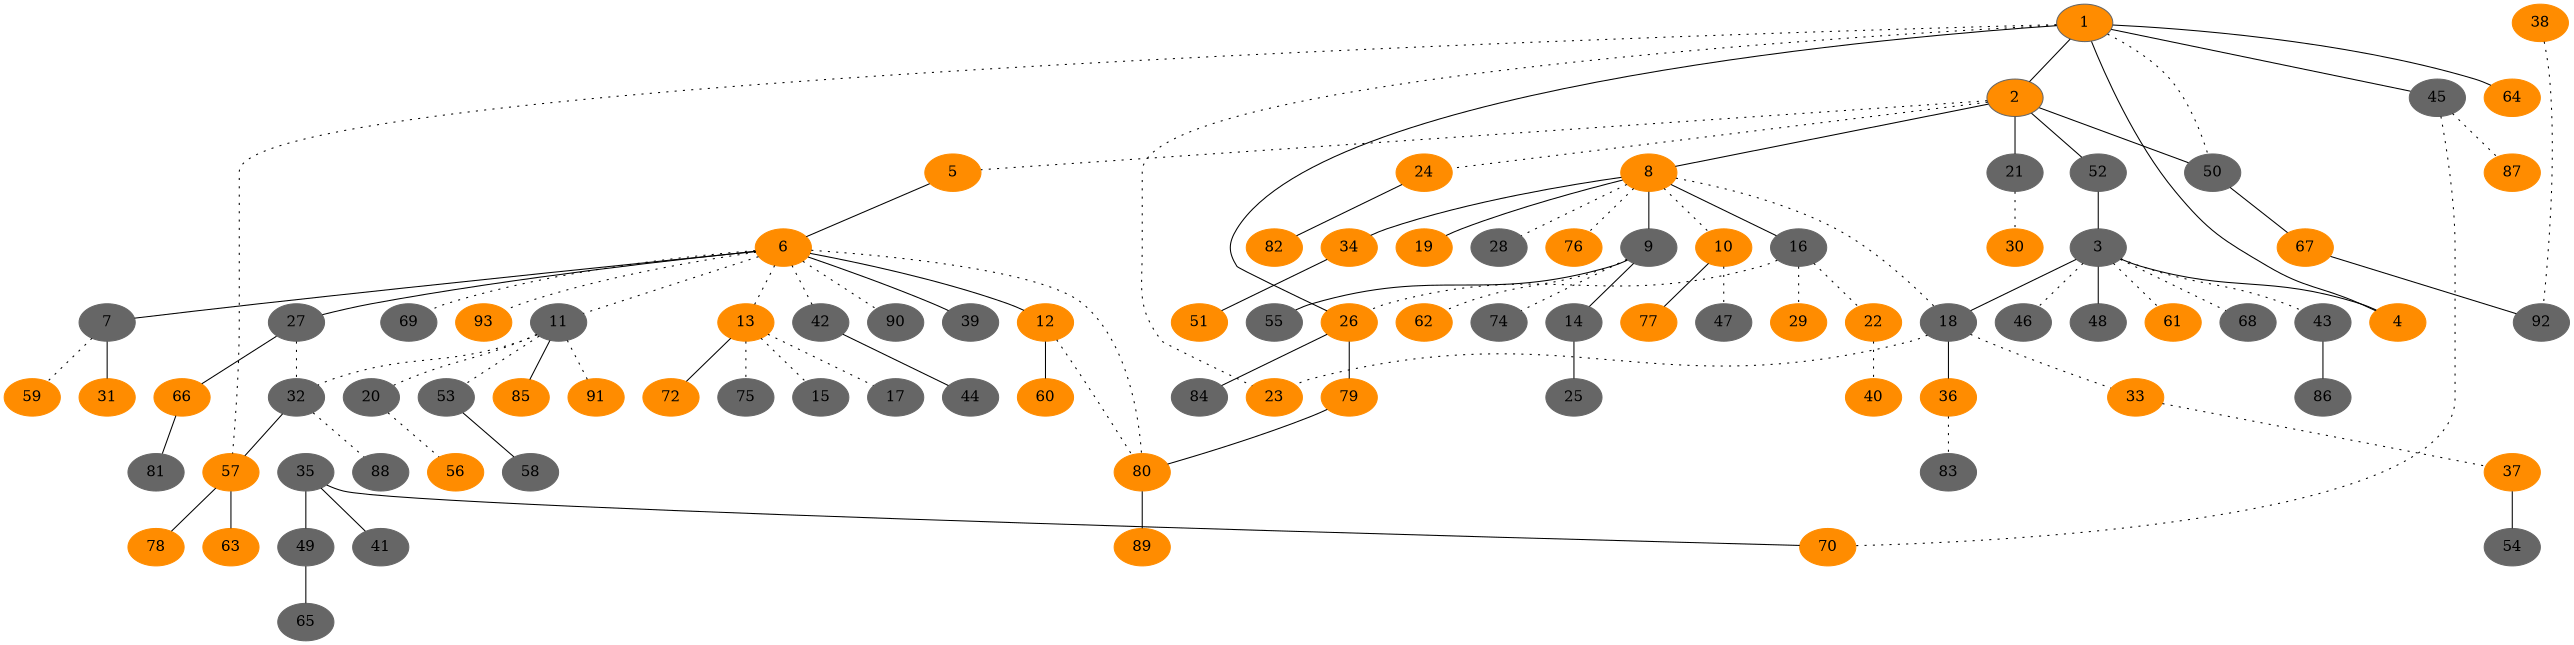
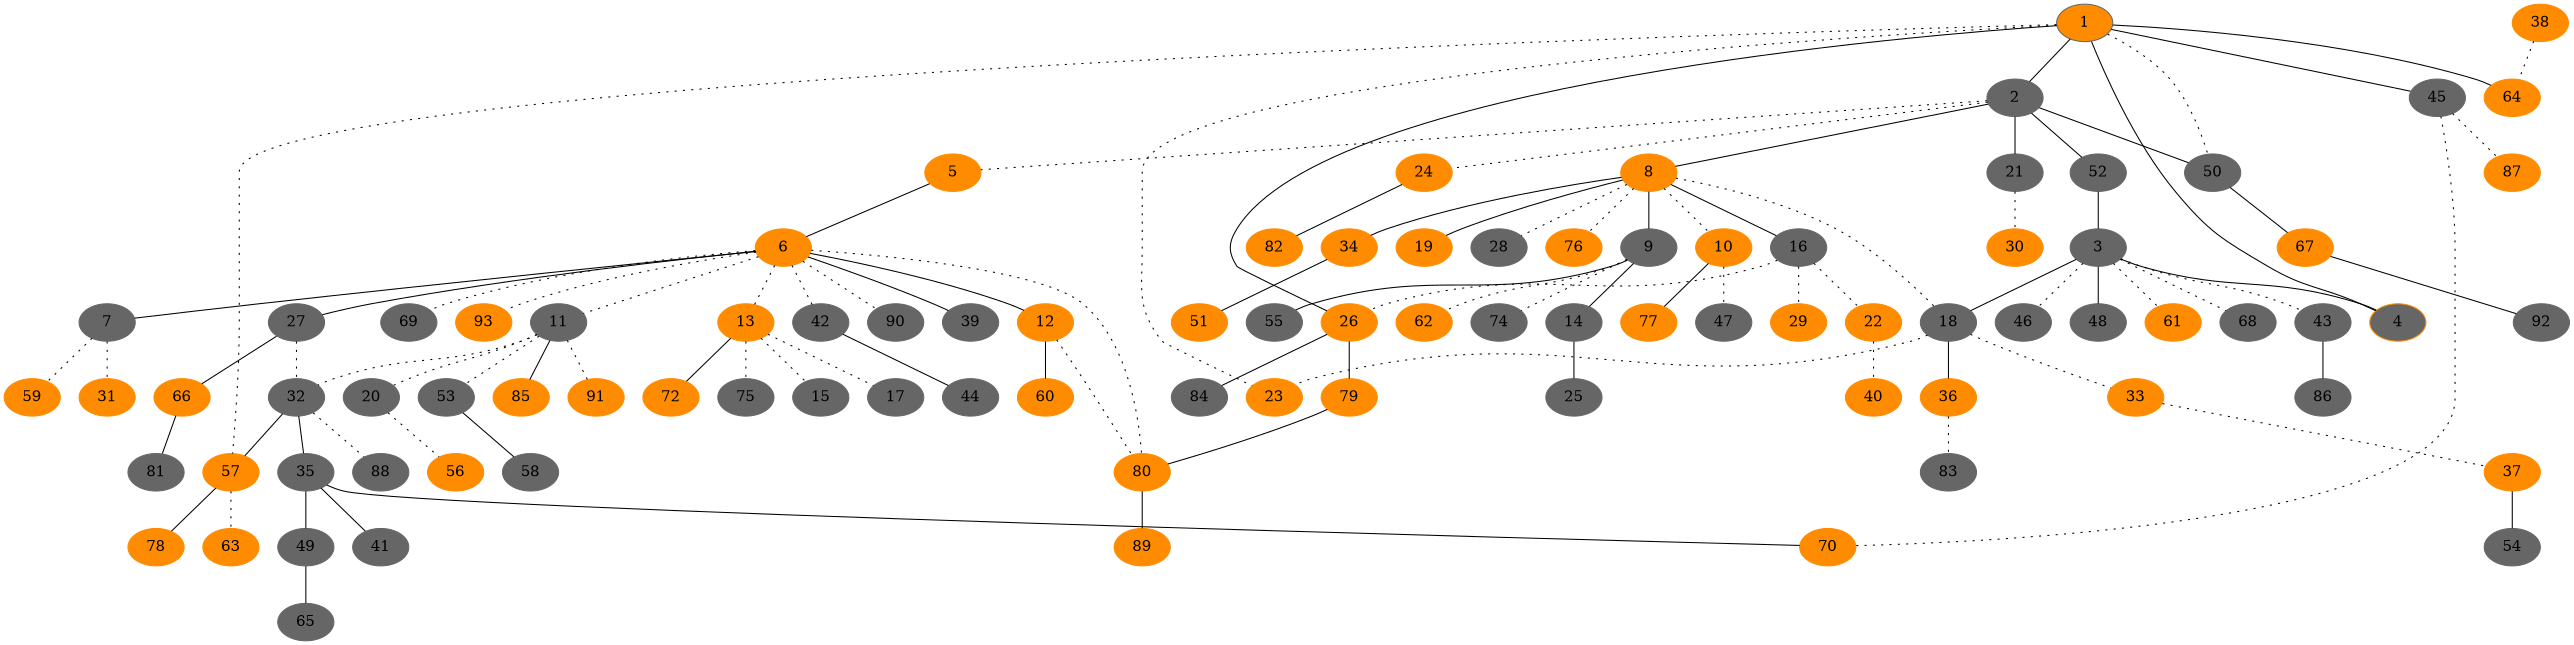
  graph {
    node [color=gray40 style=filled]
    edge [style=solid]
    1 [fillcolor=darkorange]
-   2 [fillcolor=darkorange]
-   4 [color=darkorange]
+   2
+   4 [color=darkorange fillcolor=gray40]
    26 [color=darkorange]
    45
    50
    57 [color=darkorange]
    64 [color=darkorange]
    23 [color=darkorange]
    5 [color=darkorange]
    8 [color=darkorange]
    21
    24 [color=darkorange]
    52
    18
    33 [color=darkorange]
    36 [color=darkorange]
    79 [color=darkorange]
    84
    70 [color=darkorange]
    87 [color=darkorange]
    67 [color=darkorange]
    63 [color=darkorange]
    78 [color=darkorange]
    3
    43
    46
    48
    61 [color=darkorange]
    68
    6 [color=darkorange]
    9
    10 [color=darkorange]
    16
    19 [color=darkorange]
    28
    34 [color=darkorange]
    76 [color=darkorange]
    30 [color=darkorange]
    82 [color=darkorange]
    86
    7
    11
    12 [color=darkorange]
    13 [color=darkorange]
    27
    39
    42
    69
    n50 [color=darkorange label=93]
    80 [color=darkorange]
    90
    31 [color=darkorange]
    59 [color=darkorange]
    20
    32
    53
    85 [color=darkorange]
    91 [color=darkorange]
    60 [color=darkorange]
    15
    17
    72 [color=darkorange]
    75
    66 [color=darkorange]
    44
    89 [color=darkorange]
    14
    55
    62 [color=darkorange]
    74
    47
    77 [color=darkorange]
    22 [color=darkorange]
    29 [color=darkorange]
    51 [color=darkorange]
    25
    56 [color=darkorange]
    35
    88
    58
    40 [color=darkorange]
    37 [color=darkorange]
    83
    38 [color=darkorange]
    81
    41
    49
    54
    65
    92
    1 -- 2
    1 -- 4
    1 -- 26
    1 -- 45
    1 -- 50 [style=dotted]
    1 -- 57 [style=dotted]
    1 -- 64
    1 -- 23 [style=dotted]
    2 -- 50
    2 -- 5 [style=dotted]
    2 -- 8
    2 -- 21
    2 -- 24 [style=dotted]
    2 -- 52
    26 -- 79
    26 -- 84
    45 -- 70 [style=dotted]
    45 -- 87 [style=dotted]
    50 -- 67
-   57 -- 63
+   57 -- 63 [style=dotted]
    57 -- 78
    5 -- 6
    8 -- 18 [style=dotted]
    8 -- 9
    8 -- 10 [style=dotted]
    8 -- 16
    8 -- 19
    8 -- 28 [style=dotted]
    8 -- 34
    8 -- 76 [style=dotted]
    21 -- 30 [style=dotted]
    24 -- 82
    52 -- 3
    18 -- 23 [style=dotted]
    18 -- 33 [style=dotted]
    18 -- 36
    33 -- 37 [style=dotted]
    36 -- 83 [style=dotted]
    79 -- 80
    67 -- 92
    3 -- 4
    3 -- 18
    3 -- 43 [style=dotted]
    3 -- 46 [style=dotted]
    3 -- 48
    3 -- 61 [style=dotted]
    3 -- 68 [style=dotted]
    43 -- 86
    6 -- 7
    6 -- 11 [style=dotted]
    6 -- 12
    6 -- 13 [style=dotted]
    6 -- 27
    6 -- 39
    6 -- 42 [style=dotted]
    6 -- 69 [style=dotted]
    6 -- n50 [style=dotted]
    6 -- 80 [style=dotted]
    6 -- 90 [style=dotted]
    9 -- 14
    9 -- 55
    9 -- 62 [style=dotted]
    9 -- 74 [style=dotted]
    10 -- 47 [style=dotted]
    10 -- 77
    16 -- 26 [style=dotted]
    16 -- 22 [style=dotted]
    16 -- 29 [style=dotted]
    34 -- 51
-   7 -- 31
+   7 -- 31 [style=dotted]
    7 -- 59 [style=dotted]
    11 -- 20 [style=dotted]
    11 -- 32 [style=dotted]
    11 -- 53 [style=dotted]
    11 -- 85
    11 -- 91 [style=dotted]
    12 -- 80 [style=dotted]
    12 -- 60
    13 -- 15 [style=dotted]
    13 -- 17 [style=dotted]
    13 -- 72
    13 -- 75 [style=dotted]
    27 -- 32 [style=dotted]
    27 -- 66
    42 -- 44
    80 -- 89
    20 -- 56 [style=dotted]
    32 -- 57
+   32 -- 35
    32 -- 88 [style=dotted]
    53 -- 58
    66 -- 81
    14 -- 25
    22 -- 40 [style=dotted]
    35 -- 70
    35 -- 41
    35 -- 49
    37 -- 54
-   38 -- 92 [style=dotted]
+   38 -- 64 [style=dotted]
    49 -- 65
  }
